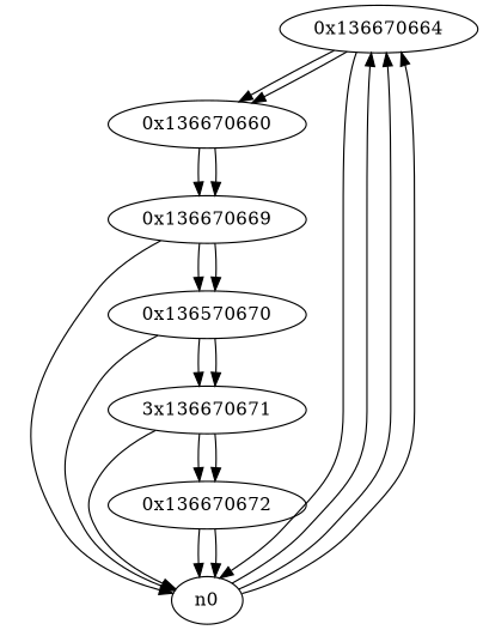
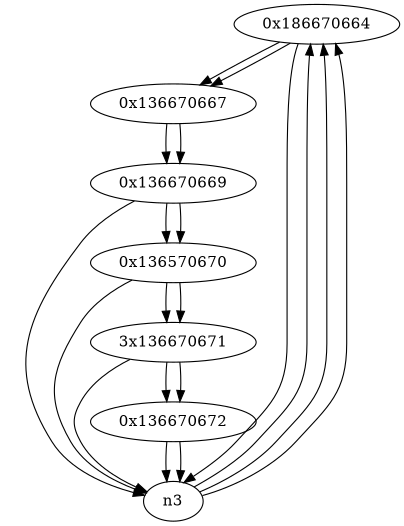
  digraph {
-   n1 [label="0x136670664"]
-   n2 [label="0x136670660"]
-   n0
+   n1 [label="0x186670664"]
+   n2 [label="0x136670667"]
+   n0 [label=n3]
    n3 [label="0x136670669"]
    n4 [label="0x136570670"]
    n5 [label="3x136670671"]
    n6 [label="0x136670672"]
    n1 -> n2
    n1 -> n2
    n1 -> n0
    n2 -> n3
    n2 -> n3
    n0 -> n1
    n0 -> n1
    n0 -> n1
    n3 -> n0
    n3 -> n4
    n3 -> n4
    n4 -> n0
    n4 -> n5
    n4 -> n5
    n5 -> n0
    n5 -> n6
    n5 -> n6
    n6 -> n0
    n6 -> n0
  }
